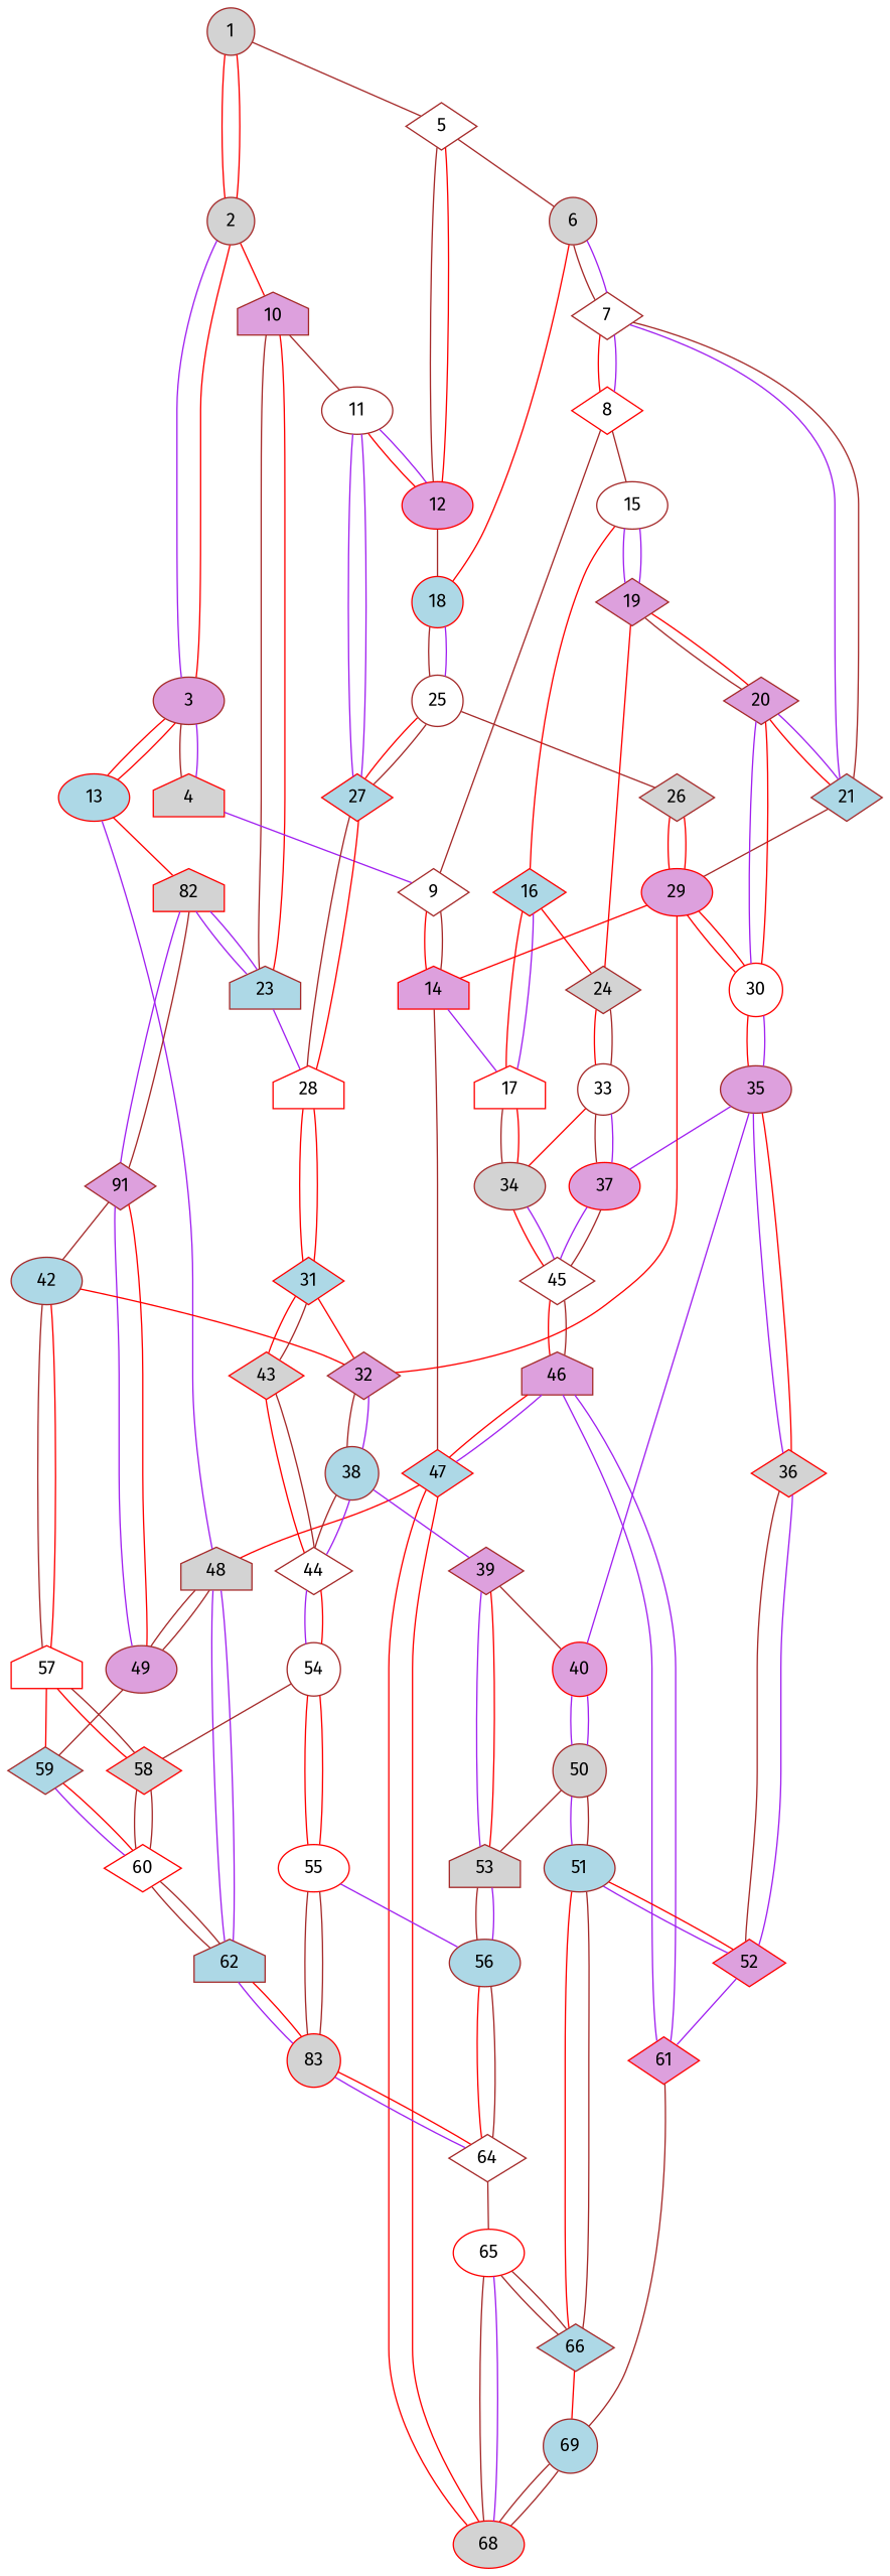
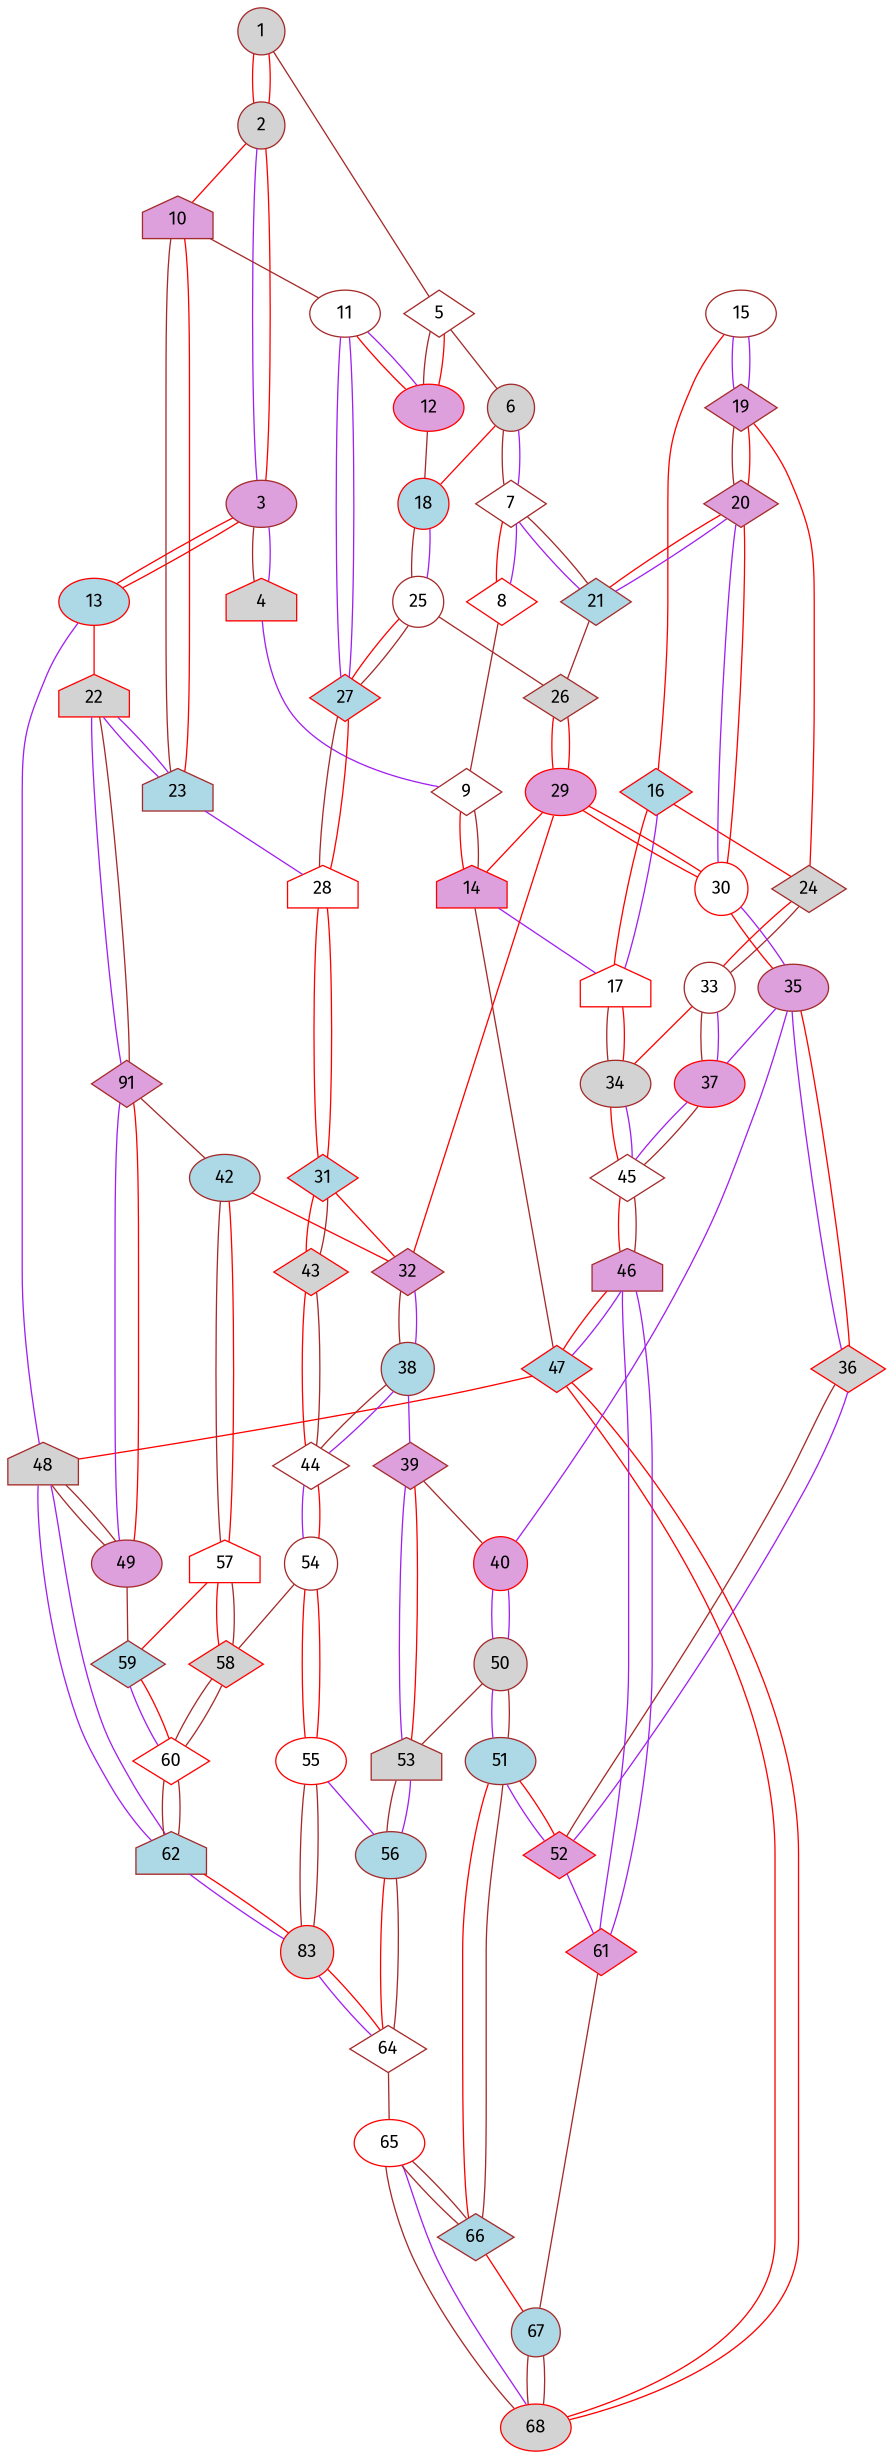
  graph {
    fontname="Fira Sans"
    node [color=brown fillcolor=white fontname="Fira Sans" shape=diamond style=filled]
    edge [color=red fontname="Fira Sans"]
    1 [fillcolor=lightgrey shape=circle]
    2 [fillcolor=lightgrey shape=circle]
    5
    3 [fillcolor=plum shape=ellipse]
    10 [fillcolor=plum shape=house]
    6 [fillcolor=lightgrey shape=circle]
    12 [color=red fillcolor=plum shape=ellipse]
    4 [color=red fillcolor=lightgrey shape=house]
    13 [color=red fillcolor=lightblue shape=ellipse]
    11 [shape=ellipse]
    23 [fillcolor=lightblue shape=house]
    9
-   22 [color=red fillcolor=lightgrey shape=house label=82]
+   22 [color=red fillcolor=lightgrey shape=house]
    48 [fillcolor=lightgrey shape=house]
    14 [color=red fillcolor=plum shape=house]
    7
    18 [color=red fillcolor=lightblue shape=circle]
    8 [color=red]
    21 [fillcolor=lightblue]
    25 [shape=circle]
    15 [shape=ellipse]
    26 [fillcolor=lightgrey]
    16 [color=red fillcolor=lightblue]
    19 [fillcolor=plum]
    17 [color=red shape=house]
    47 [color=red fillcolor=lightblue]
    27 [color=red fillcolor=lightblue]
    28 [color=red shape=house]
    n29 [fillcolor=plum label=91]
    49 [fillcolor=plum shape=ellipse]
    62 [fillcolor=lightblue shape=house]
    34 [fillcolor=lightgrey shape=ellipse]
    68 [color=red fillcolor=lightgrey shape=ellipse]
    24 [fillcolor=lightgrey]
    20 [fillcolor=plum]
    33 [shape=circle]
    45
    30 [color=red shape=circle]
    35 [fillcolor=plum shape=ellipse]
    29 [color=red fillcolor=plum shape=ellipse]
    42 [fillcolor=lightblue shape=ellipse]
    31 [color=red fillcolor=lightblue]
    37 [color=red fillcolor=plum shape=ellipse]
    32 [fillcolor=plum]
    43 [color=red fillcolor=lightgrey]
    38 [fillcolor=lightblue shape=circle]
    36 [color=red fillcolor=lightgrey]
    40 [color=red fillcolor=plum shape=circle]
    44
    39 [fillcolor=plum]
    46 [fillcolor=plum shape=house]
    52 [color=red fillcolor=plum]
    50 [fillcolor=lightgrey shape=circle]
    61 [color=red fillcolor=plum]
    53 [fillcolor=lightgrey shape=house]
    54 [shape=circle]
    56 [fillcolor=lightblue shape=ellipse]
    51 [fillcolor=lightblue shape=ellipse]
    57 [color=red shape=house]
    59 [fillcolor=lightblue]
    58 [color=red fillcolor=lightgrey]
    55 [color=red shape=ellipse]
-   67 [fillcolor=lightblue shape=circle label=69]
+   67 [fillcolor=lightblue shape=circle]
    n64 [color=red fillcolor=lightgrey label=83 shape=circle]
    60 [color=red]
    66 [fillcolor=lightblue]
    64
    65 [color=red shape=ellipse]
    1 -- 2
    1 -- 2
    1 -- 5 [color=brown]
    2 -- 3 [color=purple]
    2 -- 3
    2 -- 10
    5 -- 6 [color=brown]
    5 -- 12 [color=brown]
    5 -- 12
    3 -- 4 [color=brown]
    3 -- 4 [color=purple]
    3 -- 13
    3 -- 13
    10 -- 11 [color=brown]
    10 -- 23 [color=brown]
    10 -- 23
    6 -- 7 [color=brown]
    6 -- 7 [color=purple]
    6 -- 18
    12 -- 18 [color=brown]
    4 -- 9 [color=purple]
    13 -- 22
    13 -- 48 [color=purple]
    11 -- 12
    11 -- 12 [color=purple]
    11 -- 27 [color=purple]
    11 -- 27 [color=purple]
    23 -- 28 [color=purple]
    9 -- 14
    9 -- 14 [color=brown]
    22 -- 23 [color=purple]
    22 -- 23 [color=purple]
    22 -- n29 [color=purple]
    22 -- n29 [color=brown]
    48 -- 49 [color=brown]
    48 -- 49 [color=brown]
    48 -- 62 [color=purple]
    48 -- 62 [color=purple]
    14 -- 17 [color=purple]
    14 -- 47 [color=brown]
    7 -- 8
    7 -- 8 [color=purple]
    7 -- 21 [color=purple]
    7 -- 21 [color=brown]
    18 -- 25 [color=brown]
    18 -- 25 [color=purple]
    8 -- 9 [color=brown]
-   8 -- 15 [color=brown]
-   21 -- 29 [color=brown]
+   21 -- 26 [color=brown]
    25 -- 26 [color=brown]
    25 -- 27
    25 -- 27 [color=brown]
    15 -- 16
    15 -- 19 [color=purple]
    15 -- 19 [color=purple]
    26 -- 29
    26 -- 29
    16 -- 17
    16 -- 17 [color=purple]
    16 -- 24
    19 -- 24
    19 -- 20 [color=brown]
    19 -- 20
    17 -- 34 [color=brown]
    17 -- 34
    47 -- 48
    47 -- 68
    47 -- 68
    27 -- 28 [color=brown]
    27 -- 28
    28 -- 31
    28 -- 31
    n29 -- 49 [color=purple]
    n29 -- 49
    n29 -- 42 [color=brown]
    49 -- 59 [color=brown]
    62 -- n64 [color=purple]
    62 -- n64
    34 -- 45
    34 -- 45 [color=purple]
    24 -- 33
    24 -- 33 [color=brown]
    20 -- 21
    20 -- 21 [color=purple]
    20 -- 30 [color=purple]
    20 -- 30
    33 -- 34
    33 -- 37 [color=brown]
    33 -- 37 [color=purple]
    45 -- 46
    45 -- 46 [color=brown]
    30 -- 35
    30 -- 35 [color=purple]
    35 -- 37 [color=purple]
    35 -- 36 [color=purple]
    35 -- 36
    35 -- 40 [color=purple]
    29 -- 14
    29 -- 30
    29 -- 30
    29 -- 32
    42 -- 32
    42 -- 57 [color=brown]
    42 -- 57
    31 -- 32
    31 -- 43
    31 -- 43 [color=brown]
    37 -- 45 [color=purple]
    37 -- 45 [color=brown]
    32 -- 38 [color=brown]
    32 -- 38 [color=purple]
    43 -- 44
    43 -- 44 [color=brown]
    38 -- 44 [color=brown]
    38 -- 44 [color=purple]
    38 -- 39 [color=purple]
    36 -- 52 [color=brown]
    36 -- 52 [color=purple]
    40 -- 50 [color=purple]
    40 -- 50 [color=purple]
    44 -- 54 [color=purple]
    44 -- 54
    39 -- 40 [color=brown]
    39 -- 53 [color=purple]
    39 -- 53
    46 -- 47
    46 -- 47 [color=purple]
    46 -- 61 [color=purple]
    46 -- 61 [color=purple]
    52 -- 61 [color=purple]
    50 -- 53 [color=brown]
    50 -- 51 [color=purple]
    50 -- 51 [color=brown]
    61 -- 67 [color=brown]
    53 -- 56 [color=brown]
    53 -- 56 [color=purple]
    54 -- 58 [color=brown]
    54 -- 55
    54 -- 55
    56 -- 64
    56 -- 64 [color=brown]
    51 -- 52 [color=purple]
    51 -- 52
    51 -- 66
    51 -- 66 [color=brown]
    57 -- 59
    57 -- 58
    57 -- 58 [color=brown]
    59 -- 60 [color=purple]
    59 -- 60
    58 -- 60 [color=brown]
    58 -- 60 [color=brown]
    55 -- 56 [color=purple]
    55 -- n64 [color=brown]
    55 -- n64 [color=brown]
    67 -- 68 [color=brown]
    67 -- 68 [color=brown]
    n64 -- 64 [color=purple]
    n64 -- 64
    60 -- 62 [color=brown]
    60 -- 62 [color=brown]
    66 -- 67
    64 -- 65 [color=brown]
    65 -- 68 [color=brown]
    65 -- 68 [color=purple]
    65 -- 66 [color=brown]
    65 -- 66 [color=brown]
  }
